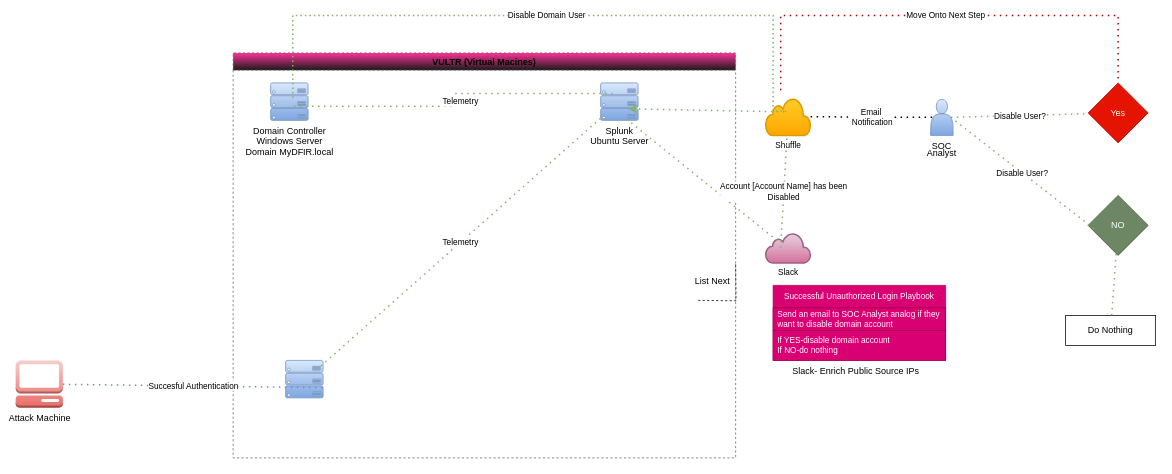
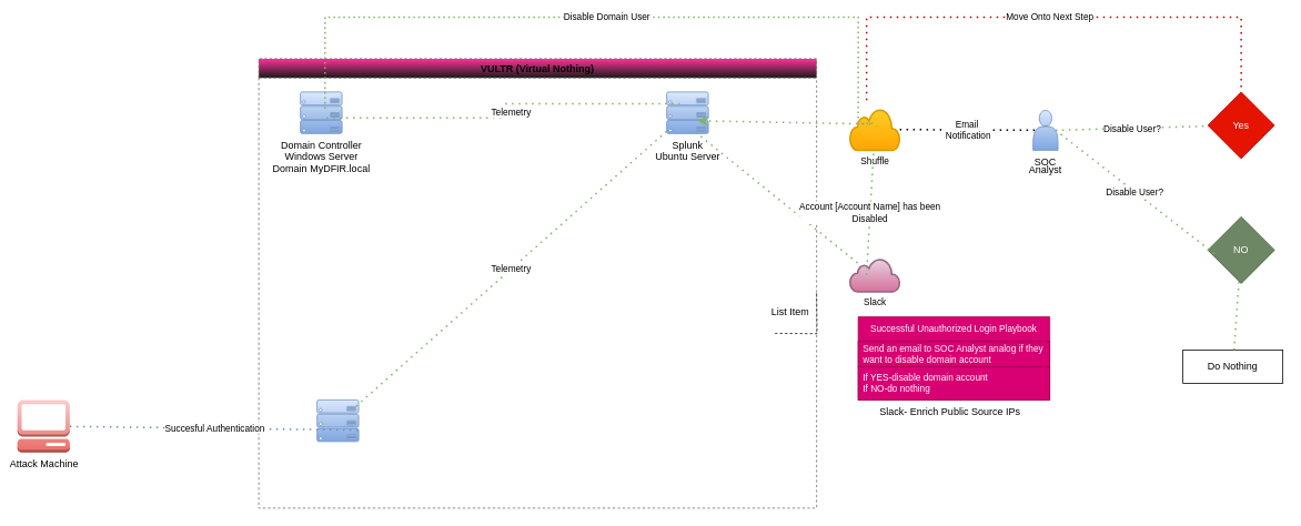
  <mxCell id="0" />
  <mxCell id="1" parent="0" />
  <mxCell id="2" value="Attack Machine&lt;div&gt;&lt;br&gt;&lt;/div&gt;" style="outlineConnect=0;dashed=0;verticalLabelPosition=bottom;verticalAlign=top;align=center;html=1;shape=mxgraph.aws3.management_console;rounded=0;labelBackgroundColor=none;fillColor=#f8cecc;gradientColor=#ea6b66;strokeColor=#b85450;" parent="1" vertex="1"><mxGeometry x="20" y="480" width="63" height="63" as="geometry" /></mxCell>
- <mxCell id="3" value="VULTR (Virtual Macines)" style="swimlane;whiteSpace=wrap;html=1;labelBackgroundColor=none;fillColor=#FF3399;gradientColor=#1A1A1A;strokeColor=#666666;dashed=1;" parent="1" vertex="1"><mxGeometry x="310" y="70" width="670" height="540" as="geometry" /></mxCell>
+ <mxCell id="3" value="VULTR (Virtual Nothing)" style="swimlane;whiteSpace=wrap;html=1;labelBackgroundColor=none;fillColor=#FF3399;gradientColor=#1A1A1A;strokeColor=#666666;dashed=1;" parent="1" vertex="1"><mxGeometry x="310" y="70" width="670" height="540" as="geometry" /></mxCell>
  <mxCell id="4" value="" style="verticalLabelPosition=bottom;html=1;verticalAlign=top;align=center;strokeColor=#6c8ebf;shape=mxgraph.azure.server_rack;direction=east;rounded=0;labelBackgroundColor=none;fillColor=#dae8fc;gradientColor=#7ea6e0;" parent="3" vertex="1"><mxGeometry x="70" y="410" width="50" height="50" as="geometry" /></mxCell>
  <mxCell id="5" value="Splunk&lt;div&gt;Ubuntu Server&lt;/div&gt;&lt;p&gt;&lt;br&gt;&lt;/p&gt;" style="verticalLabelPosition=bottom;html=1;verticalAlign=top;align=center;shape=mxgraph.azure.server_rack;rounded=0;labelBackgroundColor=none;fillColor=#dae8fc;gradientColor=#7ea6e0;strokeColor=#6c8ebf;" parent="3" vertex="1"><mxGeometry x="490" y="40" width="50" height="50" as="geometry" /></mxCell>
  <mxCell id="6" value="Telemetry" style="endArrow=none;dashed=1;html=1;dashPattern=1 3;strokeWidth=2;rounded=0;exitX=0.941;exitY=0.15;exitDx=0;exitDy=0;exitPerimeter=0;fillColor=#d5e8d4;gradientColor=#97d077;strokeColor=#82b366;" parent="3" source="4" target="5" edge="1"><mxGeometry width="50" height="50" relative="1" as="geometry"><mxPoint x="460" y="310" as="sourcePoint" /><mxPoint x="510" y="260" as="targetPoint" /></mxGeometry></mxCell>
  <mxCell id="7" value="Domain Controller&lt;div&gt;Windows Server&lt;/div&gt;&lt;div&gt;Domain MyDFIR.local&lt;/div&gt;" style="verticalLabelPosition=bottom;html=1;verticalAlign=top;align=center;strokeColor=#6c8ebf;shape=mxgraph.azure.server_rack;rounded=0;labelBackgroundColor=none;fillColor=#dae8fc;gradientColor=#7ea6e0;" parent="3" vertex="1"><mxGeometry x="50" y="40" width="50" height="50" as="geometry" /></mxCell>
  <mxCell id="8" value="" style="endArrow=none;dashed=1;html=1;dashPattern=1 3;strokeWidth=2;rounded=0;edgeStyle=orthogonalEdgeStyle;exitX=0.623;exitY=0.621;exitDx=0;exitDy=0;exitPerimeter=0;fillColor=#d5e8d4;gradientColor=#97d077;strokeColor=#82b366;entryX=0.312;entryY=0.281;entryDx=0;entryDy=0;entryPerimeter=0;" parent="3" source="7" target="5" edge="1"><mxGeometry width="50" height="50" relative="1" as="geometry"><mxPoint x="440" y="330" as="sourcePoint" /><mxPoint x="490" y="280" as="targetPoint" /></mxGeometry></mxCell>
  <mxCell id="9" value="Telemetry" style="edgeLabel;html=1;align=center;verticalAlign=middle;resizable=0;points=[];" parent="8" vertex="1" connectable="0"><mxGeometry x="-0.005" y="-7" relative="1" as="geometry"><mxPoint as="offset" /></mxGeometry></mxCell>
  <mxCell id="10" value="Slack" style="html=1;verticalLabelPosition=bottom;align=center;labelBackgroundColor=none;verticalAlign=top;strokeWidth=2;shadow=0;dashed=0;shape=mxgraph.ios7.icons.cloud;fontFamily=Helvetica;fontSize=11;fillColor=#e6d0de;gradientColor=#d5739d;strokeColor=#996185;" parent="1" vertex="1"><mxGeometry x="1020" y="310" width="60" height="40" as="geometry" /></mxCell>
  <mxCell id="11" value="Shuffle&lt;div&gt;&lt;br&gt;&lt;/div&gt;" style="html=1;verticalLabelPosition=bottom;align=center;labelBackgroundColor=none;verticalAlign=top;strokeWidth=2;shadow=0;dashed=0;shape=mxgraph.ios7.icons.cloud;fontFamily=Helvetica;fontSize=11;fillColor=#ffcd28;gradientColor=#ffa500;strokeColor=#d79b00;" parent="1" vertex="1"><mxGeometry x="1020" y="130" width="60" height="50" as="geometry" /></mxCell>
  <mxCell id="12" value="Successful Unauthorized Login Playbook" style="swimlane;fontStyle=0;childLayout=stackLayout;horizontal=1;startSize=30;horizontalStack=0;resizeParent=1;resizeParentMax=0;resizeLast=0;collapsible=1;marginBottom=0;whiteSpace=wrap;html=1;fontFamily=Helvetica;fontSize=11;labelBackgroundColor=none;fillColor=#d80073;strokeColor=#A50040;fontColor=#ffffff;" parent="1" vertex="1"><mxGeometry x="1030" y="380" width="230" height="100" as="geometry"><mxRectangle x="642" y="311" width="210" height="30" as="alternateBounds" /></mxGeometry></mxCell>
  <mxCell id="13" value="Send an email to SOC Analyst analog if they want to disable domain account&lt;div&gt;If YES-disable domain account&lt;/div&gt;&lt;div&gt;If NO- do nothing&lt;/div&gt;" style="text;strokeColor=#A50040;fillColor=#d80073;align=left;verticalAlign=middle;spacingLeft=4;spacingRight=4;overflow=hidden;points=[[0,0.5],[1,0.5]];portConstraint=eastwest;rotatable=0;whiteSpace=wrap;html=1;fontFamily=Helvetica;fontSize=11;labelBackgroundColor=none;fontColor=#ffffff;" parent="12" vertex="1"><mxGeometry y="30" width="230" height="30" as="geometry" /></mxCell>
  <mxCell id="14" value="If YES-disable domain account&lt;div&gt;If NO-do nothing&lt;/div&gt;" style="text;strokeColor=#A50040;fillColor=#d80073;align=left;verticalAlign=middle;spacingLeft=4;spacingRight=4;overflow=hidden;points=[[0,0.5],[1,0.5]];portConstraint=eastwest;rotatable=0;whiteSpace=wrap;html=1;fontFamily=Helvetica;fontSize=11;labelBackgroundColor=none;fontColor=#ffffff;" parent="12" vertex="1"><mxGeometry y="60" width="230" height="40" as="geometry" /></mxCell>
  <mxCell id="15" value="SOC&lt;div style=&quot;line-height: 60%;&quot;&gt;Analyst&lt;/div&gt;" style="shape=actor;whiteSpace=wrap;html=1;labelPosition=center;verticalLabelPosition=bottom;align=center;verticalAlign=top;fillColor=#dae8fc;gradientColor=#7ea6e0;strokeColor=#6c8ebf;" parent="1" vertex="1"><mxGeometry x="1240" y="132" width="30" height="48" as="geometry" /></mxCell>
  <mxCell id="16" value="" style="endArrow=none;dashed=1;html=1;dashPattern=1 3;strokeWidth=2;rounded=0;exitX=0.693;exitY=0.967;exitDx=0;exitDy=0;exitPerimeter=0;fillColor=#d5e8d4;gradientColor=#97d077;strokeColor=#82b366;entryX=0.34;entryY=0.361;entryDx=0;entryDy=0;entryPerimeter=0;" parent="1" source="5" target="10" edge="1"><mxGeometry width="50" height="50" relative="1" as="geometry"><mxPoint x="770" y="380" as="sourcePoint" /><mxPoint x="820" y="330" as="targetPoint" /></mxGeometry></mxCell>
  <mxCell id="17" value="" style="endArrow=classic;dashed=1;html=1;dashPattern=1 3;strokeWidth=2;rounded=0;entryX=0.739;entryY=0.692;entryDx=0;entryDy=0;entryPerimeter=0;fillColor=#d5e8d4;strokeColor=#82b366;gradientColor=#97d077;exitX=0.416;exitY=0.372;exitDx=0;exitDy=0;exitPerimeter=0;" parent="1" source="11" target="5" edge="1"><mxGeometry width="50" height="50" relative="1" as="geometry"><mxPoint x="770" y="380" as="sourcePoint" /><mxPoint x="820" y="330" as="targetPoint" /></mxGeometry></mxCell>
  <mxCell id="18" value="Yes" style="rhombus;whiteSpace=wrap;html=1;fillColor=#e51400;fontColor=#ffffff;strokeColor=#B20000;" parent="1" vertex="1"><mxGeometry x="1450" y="110" width="80" height="80" as="geometry" /></mxCell>
  <mxCell id="19" value="Disable User?" style="endArrow=none;dashed=1;html=1;dashPattern=1 3;strokeWidth=2;rounded=0;exitX=0.9;exitY=0.5;exitDx=0;exitDy=0;exitPerimeter=0;fillColor=#d5e8d4;gradientColor=#97d077;strokeColor=#82b366;" parent="1" source="15" target="18" edge="1"><mxGeometry width="50" height="50" relative="1" as="geometry"><mxPoint x="1070" y="400" as="sourcePoint" /><mxPoint x="1120" y="350" as="targetPoint" /></mxGeometry></mxCell>
  <mxCell id="20" value="NO" style="rhombus;whiteSpace=wrap;html=1;fillColor=#6d8764;fontColor=#ffffff;strokeColor=#3A5431;" parent="1" vertex="1"><mxGeometry x="1450" y="260" width="80" height="80" as="geometry" /></mxCell>
  <mxCell id="21" value="Disable User?" style="endArrow=none;dashed=1;html=1;dashPattern=1 3;strokeWidth=2;rounded=0;exitX=0.098;exitY=0.555;exitDx=0;exitDy=0;exitPerimeter=0;fillColor=#d5e8d4;strokeColor=#82b366;gradientColor=#97d077;entryX=0.9;entryY=0.5;entryDx=0;entryDy=0;entryPerimeter=0;" parent="1" source="20" target="15" edge="1"><mxGeometry width="50" height="50" relative="1" as="geometry"><mxPoint x="1350" y="250" as="sourcePoint" /><mxPoint x="1300" y="120" as="targetPoint" /><Array as="points" /></mxGeometry></mxCell>
  <mxCell id="22" value="Move Onto Next Step" style="endArrow=none;dashed=1;html=1;dashPattern=1 3;strokeWidth=2;rounded=0;edgeStyle=orthogonalEdgeStyle;fillColor=#e51400;strokeColor=#B20000;" parent="1" target="18" edge="1"><mxGeometry width="50" height="50" relative="1" as="geometry"><mxPoint x="1040.077" y="119.92" as="sourcePoint" /><mxPoint x="1380.077" y="66.997" as="targetPoint" /><Array as="points"><mxPoint x="1040" y="20" /><mxPoint x="1490" y="20" /></Array></mxGeometry></mxCell>
  <mxCell id="23" value="Disable Domain User" style="endArrow=none;dashed=1;html=1;strokeWidth=2;rounded=0;edgeStyle=orthogonalEdgeStyle;exitX=0.792;exitY=0.483;exitDx=0;exitDy=0;exitPerimeter=0;entryX=0.456;entryY=0.357;entryDx=0;entryDy=0;entryPerimeter=0;fillColor=#d5e8d4;gradientColor=#97d077;strokeColor=#82b366;dashPattern=1 2;" parent="1" target="11" edge="1"><mxGeometry width="50" height="50" relative="1" as="geometry"><mxPoint x="389.6" y="130" as="sourcePoint" /><mxPoint x="1030" y="125.85" as="targetPoint" /><Array as="points"><mxPoint x="390" y="20" /><mxPoint x="1030" y="20" /><mxPoint x="1030" y="148" /></Array></mxGeometry></mxCell>
  <mxCell id="24" value="Account [Account Name] has been&lt;div&gt;Disabled&lt;/div&gt;" style="endArrow=none;dashed=1;html=1;dashPattern=1 3;strokeWidth=2;rounded=0;fillColor=#d5e8d4;gradientColor=#97d077;strokeColor=#82b366;" parent="1" target="11" edge="1"><mxGeometry width="50" height="50" relative="1" as="geometry"><mxPoint x="1040" y="330" as="sourcePoint" /><mxPoint x="880" y="160" as="targetPoint" /></mxGeometry></mxCell>
  <mxCell id="25" value="Succesful Authentication" style="endArrow=none;dashed=1;html=1;dashPattern=1 3;strokeWidth=2;rounded=0;entryX=1.017;entryY=0.728;entryDx=0;entryDy=0;entryPerimeter=0;fillColor=#dae8fc;gradientColor=#7ea6e0;strokeColor=#6c8ebf;" parent="1" source="2" target="4" edge="1"><mxGeometry width="50" height="50" relative="1" as="geometry"><mxPoint x="660" y="290" as="sourcePoint" /><mxPoint x="710" y="240" as="targetPoint" /></mxGeometry></mxCell>
  <mxCell id="26" value="Slack- Enrich Public Source IPs" style="text;html=1;align=center;verticalAlign=middle;resizable=0;points=[];autosize=1;strokeColor=none;fillColor=none;" parent="1" vertex="1"><mxGeometry x="1030" y="480" width="220" height="30" as="geometry" /></mxCell>
  <mxCell id="27" value="Do Nothing" style="whiteSpace=wrap;html=1;" parent="1" vertex="1"><mxGeometry x="1420" y="420" width="120" height="40" as="geometry" /></mxCell>
  <mxCell id="28" value="" style="endArrow=none;dashed=1;html=1;dashPattern=1 3;strokeWidth=2;rounded=0;fillColor=#d5e8d4;gradientColor=#97d077;strokeColor=#82b366;" parent="1" source="27" target="20" edge="1"><mxGeometry width="50" height="50" relative="1" as="geometry"><mxPoint x="660" y="290" as="sourcePoint" /><mxPoint x="710" y="240" as="targetPoint" /></mxGeometry></mxCell>
- <mxCell id="29" value="List Next" style="text;strokeColor=none;fillColor=none;align=left;verticalAlign=middle;spacingLeft=4;spacingRight=4;overflow=hidden;points=[[0,0.5],[1,0.5]];portConstraint=eastwest;rotatable=0;whiteSpace=wrap;html=1;" parent="1" vertex="1"><mxGeometry x="920" y="360" width="80" height="30" as="geometry" /></mxCell>
+ <mxCell id="29" value="List Item" style="text;strokeColor=none;fillColor=none;align=left;verticalAlign=middle;spacingLeft=4;spacingRight=4;overflow=hidden;points=[[0,0.5],[1,0.5]];portConstraint=eastwest;rotatable=0;whiteSpace=wrap;html=1;" parent="1" vertex="1"><mxGeometry x="920" y="360" width="80" height="30" as="geometry" /></mxCell>
  <mxCell id="30" value="" style="endArrow=none;dashed=1;html=1;rounded=0;edgeStyle=orthogonalEdgeStyle;" parent="1" edge="1"><mxGeometry width="50" height="50" relative="1" as="geometry"><mxPoint x="930" y="400" as="sourcePoint" /><mxPoint x="980" y="350" as="targetPoint" /></mxGeometry></mxCell>
  <mxCell id="31" value="Email&amp;nbsp;&lt;div&gt;Notification&lt;/div&gt;" style="endArrow=none;dashed=1;html=1;dashPattern=1 3;strokeWidth=2;rounded=0;entryX=0.1;entryY=0.5;entryDx=0;entryDy=0;entryPerimeter=0;" parent="1" source="11" target="15" edge="1"><mxGeometry width="50" height="50" relative="1" as="geometry"><mxPoint x="930" y="400" as="sourcePoint" /><mxPoint x="980" y="350" as="targetPoint" /></mxGeometry></mxCell>
